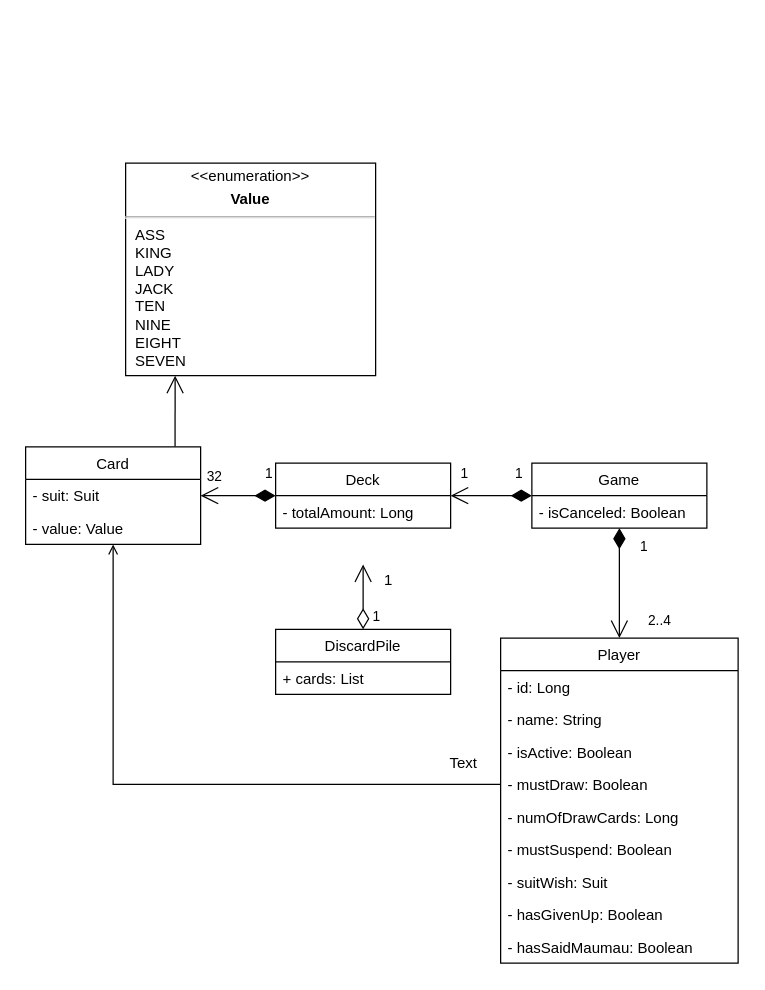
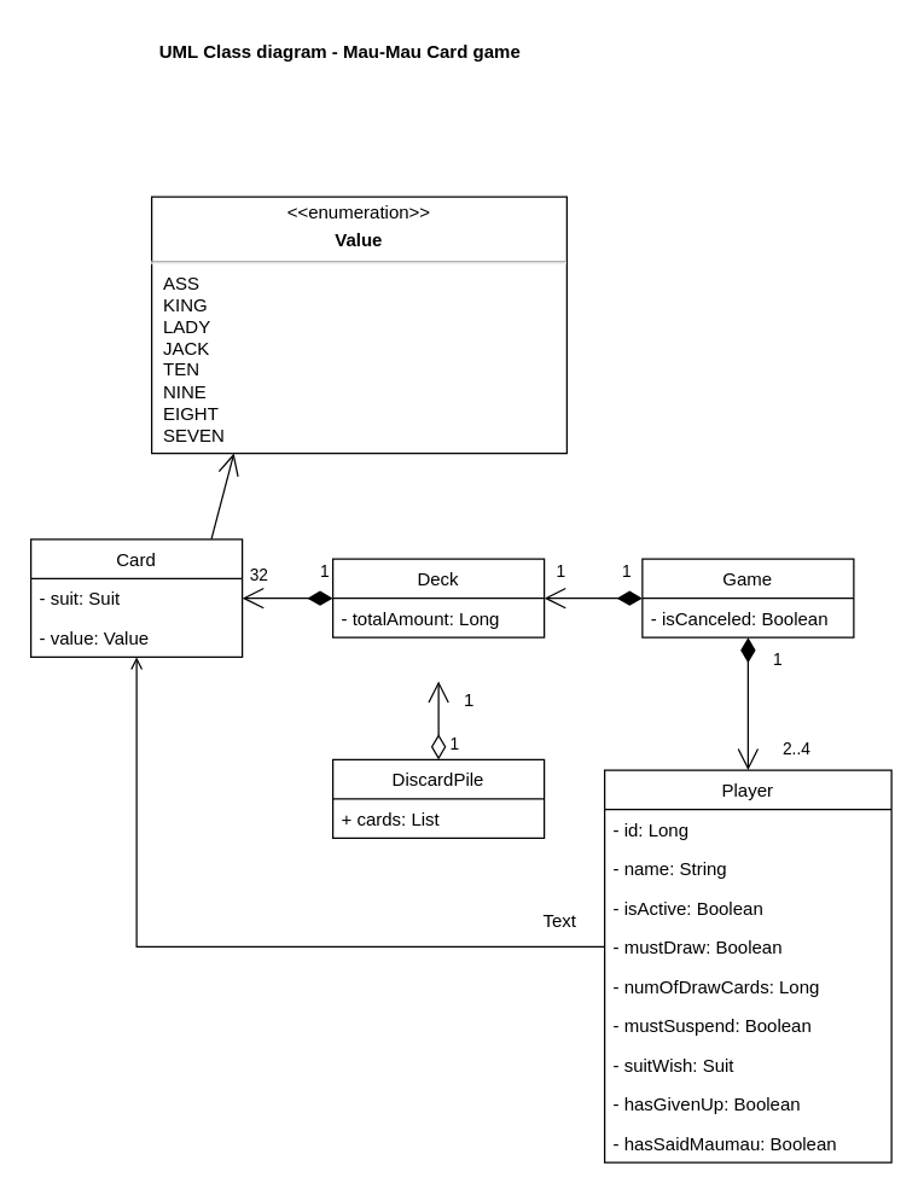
  <mxCell id="0" />
  <mxCell id="1" parent="0" />
  <mxCell id="2" value="Card" style="swimlane;fontStyle=0;childLayout=stackLayout;horizontal=1;startSize=26;fillColor=none;horizontalStack=0;resizeParent=1;resizeParentMax=0;resizeLast=0;collapsible=1;marginBottom=0;" parent="1" vertex="1"><mxGeometry x="20" y="357" width="140" height="78" as="geometry" /></mxCell>
  <mxCell id="3" value="- suit: Suit" style="text;strokeColor=none;fillColor=none;align=left;verticalAlign=top;spacingLeft=4;spacingRight=4;overflow=hidden;rotatable=0;points=[[0,0.5],[1,0.5]];portConstraint=eastwest;" parent="2" vertex="1"><mxGeometry y="26" width="140" height="26" as="geometry" /></mxCell>
  <mxCell id="4" value="- value: Value" style="text;strokeColor=none;fillColor=none;align=left;verticalAlign=top;spacingLeft=4;spacingRight=4;overflow=hidden;rotatable=0;points=[[0,0.5],[1,0.5]];portConstraint=eastwest;" parent="2" vertex="1"><mxGeometry y="52" width="140" height="26" as="geometry" /></mxCell>
  <mxCell id="5" value="Player" style="swimlane;fontStyle=0;childLayout=stackLayout;horizontal=1;startSize=26;fillColor=none;horizontalStack=0;resizeParent=1;resizeParentMax=0;resizeLast=0;collapsible=1;marginBottom=0;" parent="1" vertex="1"><mxGeometry x="400" y="510" width="190" height="260" as="geometry" /></mxCell>
  <mxCell id="6" value="- id: Long" style="text;strokeColor=none;fillColor=none;align=left;verticalAlign=top;spacingLeft=4;spacingRight=4;overflow=hidden;rotatable=0;points=[[0,0.5],[1,0.5]];portConstraint=eastwest;" parent="5" vertex="1"><mxGeometry y="26" width="190" height="26" as="geometry" /></mxCell>
  <mxCell id="7" value="- name: String" style="text;strokeColor=none;fillColor=none;align=left;verticalAlign=top;spacingLeft=4;spacingRight=4;overflow=hidden;rotatable=0;points=[[0,0.5],[1,0.5]];portConstraint=eastwest;" parent="5" vertex="1"><mxGeometry y="52" width="190" height="26" as="geometry" /></mxCell>
  <mxCell id="8" value="- isActive: Boolean" style="text;strokeColor=none;fillColor=none;align=left;verticalAlign=top;spacingLeft=4;spacingRight=4;overflow=hidden;rotatable=0;points=[[0,0.5],[1,0.5]];portConstraint=eastwest;" parent="5" vertex="1"><mxGeometry y="78" width="190" height="26" as="geometry" /></mxCell>
  <mxCell id="9" value="- mustDraw: Boolean" style="text;strokeColor=none;fillColor=none;align=left;verticalAlign=top;spacingLeft=4;spacingRight=4;overflow=hidden;rotatable=0;points=[[0,0.5],[1,0.5]];portConstraint=eastwest;" parent="5" vertex="1"><mxGeometry y="104" width="190" height="26" as="geometry" /></mxCell>
  <mxCell id="10" value="- numOfDrawCards: Long" style="text;strokeColor=none;fillColor=none;align=left;verticalAlign=top;spacingLeft=4;spacingRight=4;overflow=hidden;rotatable=0;points=[[0,0.5],[1,0.5]];portConstraint=eastwest;" parent="5" vertex="1"><mxGeometry y="130" width="190" height="26" as="geometry" /></mxCell>
  <mxCell id="11" value="- mustSuspend: Boolean" style="text;strokeColor=none;fillColor=none;align=left;verticalAlign=top;spacingLeft=4;spacingRight=4;overflow=hidden;rotatable=0;points=[[0,0.5],[1,0.5]];portConstraint=eastwest;" parent="5" vertex="1"><mxGeometry y="156" width="190" height="26" as="geometry" /></mxCell>
  <mxCell id="12" value="- suitWish: Suit" style="text;strokeColor=none;fillColor=none;align=left;verticalAlign=top;spacingLeft=4;spacingRight=4;overflow=hidden;rotatable=0;points=[[0,0.5],[1,0.5]];portConstraint=eastwest;" parent="5" vertex="1"><mxGeometry y="182" width="190" height="26" as="geometry" /></mxCell>
  <mxCell id="13" value="- hasGivenUp: Boolean" style="text;strokeColor=none;fillColor=none;align=left;verticalAlign=top;spacingLeft=4;spacingRight=4;overflow=hidden;rotatable=0;points=[[0,0.5],[1,0.5]];portConstraint=eastwest;" vertex="1" parent="5"><mxGeometry y="208" width="190" height="26" as="geometry" /></mxCell>
  <mxCell id="14" value="- hasSaidMaumau: Boolean" style="text;strokeColor=none;fillColor=none;align=left;verticalAlign=top;spacingLeft=4;spacingRight=4;overflow=hidden;rotatable=0;points=[[0,0.5],[1,0.5]];portConstraint=eastwest;" parent="5" vertex="1"><mxGeometry y="234" width="190" height="26" as="geometry" /></mxCell>
  <mxCell id="15" value="Deck" style="swimlane;fontStyle=0;childLayout=stackLayout;horizontal=1;startSize=26;fillColor=none;horizontalStack=0;resizeParent=1;resizeParentMax=0;resizeLast=0;collapsible=1;marginBottom=0;" parent="1" vertex="1"><mxGeometry x="220" y="370" width="140" height="52" as="geometry" /></mxCell>
  <mxCell id="16" value="- totalAmount: Long" style="text;strokeColor=none;fillColor=none;align=left;verticalAlign=top;spacingLeft=4;spacingRight=4;overflow=hidden;rotatable=0;points=[[0,0.5],[1,0.5]];portConstraint=eastwest;" parent="15" vertex="1"><mxGeometry y="26" width="140" height="26" as="geometry" /></mxCell>
  <mxCell id="17" value="DiscardPile" style="swimlane;fontStyle=0;childLayout=stackLayout;horizontal=1;startSize=26;fillColor=none;horizontalStack=0;resizeParent=1;resizeParentMax=0;resizeLast=0;collapsible=1;marginBottom=0;" parent="1" vertex="1"><mxGeometry x="220" y="503" width="140" height="52" as="geometry" /></mxCell>
  <mxCell id="18" value="+ cards: List" style="text;strokeColor=none;fillColor=none;align=left;verticalAlign=top;spacingLeft=4;spacingRight=4;overflow=hidden;rotatable=0;points=[[0,0.5],[1,0.5]];portConstraint=eastwest;" parent="17" vertex="1"><mxGeometry y="26" width="140" height="26" as="geometry" /></mxCell>
  <mxCell id="19" value="Game" style="swimlane;fontStyle=0;childLayout=stackLayout;horizontal=1;startSize=26;fillColor=none;horizontalStack=0;resizeParent=1;resizeParentMax=0;resizeLast=0;collapsible=1;marginBottom=0;" parent="1" vertex="1"><mxGeometry x="425" y="370" width="140" height="52" as="geometry" /></mxCell>
  <mxCell id="20" value="- isCanceled: Boolean" style="text;strokeColor=none;fillColor=none;align=left;verticalAlign=top;spacingLeft=4;spacingRight=4;overflow=hidden;rotatable=0;points=[[0,0.5],[1,0.5]];portConstraint=eastwest;" vertex="1" parent="19"><mxGeometry y="26" width="140" height="26" as="geometry" /></mxCell>
  <mxCell id="21" value="1" style="endArrow=open;html=1;endSize=12;startArrow=diamondThin;startSize=14;startFill=1;edgeStyle=orthogonalEdgeStyle;align=left;verticalAlign=bottom;rounded=0;entryX=1;entryY=0.5;entryDx=0;entryDy=0;" parent="1" source="15" target="3" edge="1"><mxGeometry x="-0.667" y="-9" relative="1" as="geometry"><mxPoint x="30" y="530" as="sourcePoint" /><mxPoint x="300" y="430" as="targetPoint" /><mxPoint as="offset" /><Array as="points"><mxPoint x="210" y="396" /><mxPoint x="210" y="396" /></Array></mxGeometry></mxCell>
  <mxCell id="22" value="32" style="edgeLabel;html=1;align=center;verticalAlign=middle;resizable=0;points=[];" parent="21" vertex="1" connectable="0"><mxGeometry x="0.752" y="-1" relative="1" as="geometry"><mxPoint x="3" y="-15" as="offset" /></mxGeometry></mxCell>
  <mxCell id="23" value="1" style="endArrow=open;html=1;endSize=12;startArrow=diamondThin;startSize=14;startFill=1;edgeStyle=orthogonalEdgeStyle;align=left;verticalAlign=bottom;rounded=0;" parent="1" source="19" target="5" edge="1"><mxGeometry x="-0.464" y="15" relative="1" as="geometry"><mxPoint x="488" y="430" as="sourcePoint" /><mxPoint x="550" y="270" as="targetPoint" /><Array as="points" /><mxPoint as="offset" /></mxGeometry></mxCell>
  <mxCell id="24" value="2..4" style="edgeLabel;html=1;align=center;verticalAlign=middle;resizable=0;points=[];" parent="23" vertex="1" connectable="0"><mxGeometry x="0.682" y="3" relative="1" as="geometry"><mxPoint x="28" y="-1" as="offset" /></mxGeometry></mxCell>
  <mxCell id="25" value="1" style="endArrow=open;html=1;endSize=12;startArrow=diamondThin;startSize=14;startFill=1;edgeStyle=orthogonalEdgeStyle;align=left;verticalAlign=bottom;rounded=0;" parent="1" source="19" target="15" edge="1"><mxGeometry x="-0.538" y="-9" relative="1" as="geometry"><mxPoint x="190" y="330" as="sourcePoint" /><mxPoint x="350" y="330" as="targetPoint" /><Array as="points"><mxPoint x="400" y="396" /><mxPoint x="400" y="396" /></Array><mxPoint as="offset" /></mxGeometry></mxCell>
  <mxCell id="26" value="1" style="edgeLabel;html=1;align=center;verticalAlign=middle;resizable=0;points=[];" parent="25" vertex="1" connectable="0"><mxGeometry x="0.687" y="1" relative="1" as="geometry"><mxPoint y="-20" as="offset" /></mxGeometry></mxCell>
- <mxCell id="27" value="&lt;p style=&quot;margin: 0px ; margin-top: 4px ; text-align: center&quot;&gt;&amp;lt;&amp;lt;enumeration&amp;gt;&amp;gt;&lt;b&gt;&lt;br&gt;&lt;/b&gt;&lt;/p&gt;&lt;p style=&quot;margin: 0px ; margin-top: 4px ; text-align: center&quot;&gt;&lt;b&gt;Value&lt;/b&gt;&lt;br&gt;&lt;b&gt;&lt;/b&gt;&lt;/p&gt;&lt;hr&gt;&lt;p style=&quot;margin: 0px ; margin-left: 8px ; text-align: left&quot;&gt;ASS&lt;/p&gt;&lt;p style=&quot;margin: 0px ; margin-left: 8px ; text-align: left&quot;&gt;KING&lt;br&gt;&lt;/p&gt;&lt;p style=&quot;margin: 0px ; margin-left: 8px ; text-align: left&quot;&gt;LADY&lt;br&gt;&lt;/p&gt;&lt;p style=&quot;margin: 0px ; margin-left: 8px ; text-align: left&quot;&gt;JACK&lt;/p&gt;&lt;p style=&quot;margin: 0px ; margin-left: 8px ; text-align: left&quot;&gt;TEN&lt;/p&gt;&lt;p style=&quot;margin: 0px ; margin-left: 8px ; text-align: left&quot;&gt;NINE&lt;/p&gt;&lt;p style=&quot;margin: 0px ; margin-left: 8px ; text-align: left&quot;&gt;EIGHT&lt;/p&gt;&lt;p style=&quot;margin: 0px ; margin-left: 8px ; text-align: left&quot;&gt;SEVEN&lt;br&gt;&lt;/p&gt;&lt;p style=&quot;margin: 0px ; margin-left: 8px ; text-align: left&quot;&gt;&lt;br&gt;&lt;/p&gt;&lt;p style=&quot;margin: 0px ; margin-left: 8px ; text-align: left&quot;&gt;&lt;br&gt;&lt;/p&gt;" style="shape=rect;html=1;overflow=fill;whiteSpace=wrap;" parent="1" vertex="1"><mxGeometry x="100" y="130" width="200" height="170" as="geometry" /></mxCell>
+ <mxCell id="27" value="&lt;p style=&quot;margin: 0px ; margin-top: 4px ; text-align: center&quot;&gt;&amp;lt;&amp;lt;enumeration&amp;gt;&amp;gt;&lt;b&gt;&lt;br&gt;&lt;/b&gt;&lt;/p&gt;&lt;p style=&quot;margin: 0px ; margin-top: 4px ; text-align: center&quot;&gt;&lt;b&gt;Value&lt;/b&gt;&lt;br&gt;&lt;b&gt;&lt;/b&gt;&lt;/p&gt;&lt;hr&gt;&lt;p style=&quot;margin: 0px ; margin-left: 8px ; text-align: left&quot;&gt;ASS&lt;/p&gt;&lt;p style=&quot;margin: 0px ; margin-left: 8px ; text-align: left&quot;&gt;KING&lt;br&gt;&lt;/p&gt;&lt;p style=&quot;margin: 0px ; margin-left: 8px ; text-align: left&quot;&gt;LADY&lt;br&gt;&lt;/p&gt;&lt;p style=&quot;margin: 0px ; margin-left: 8px ; text-align: left&quot;&gt;JACK&lt;/p&gt;&lt;p style=&quot;margin: 0px ; margin-left: 8px ; text-align: left&quot;&gt;TEN&lt;/p&gt;&lt;p style=&quot;margin: 0px ; margin-left: 8px ; text-align: left&quot;&gt;NINE&lt;/p&gt;&lt;p style=&quot;margin: 0px ; margin-left: 8px ; text-align: left&quot;&gt;EIGHT&lt;/p&gt;&lt;p style=&quot;margin: 0px ; margin-left: 8px ; text-align: left&quot;&gt;SEVEN&lt;br&gt;&lt;/p&gt;&lt;p style=&quot;margin: 0px ; margin-left: 8px ; text-align: left&quot;&gt;&lt;br&gt;&lt;/p&gt;&lt;p style=&quot;margin: 0px ; margin-left: 8px ; text-align: left&quot;&gt;&lt;br&gt;&lt;/p&gt;" style="shape=rect;html=1;overflow=fill;whiteSpace=wrap;" parent="1" vertex="1"><mxGeometry x="100" y="130" width="275" height="170" as="geometry" /></mxCell>
  <mxCell id="28" value="1" style="endArrow=open;html=1;endSize=12;startArrow=diamondThin;startSize=14;startFill=0;edgeStyle=orthogonalEdgeStyle;align=left;verticalAlign=bottom;rounded=0;exitX=0.5;exitY=0;exitDx=0;exitDy=0;" parent="1" source="17" edge="1"><mxGeometry x="-0.979" y="-6" relative="1" as="geometry"><mxPoint x="120" y="490" as="sourcePoint" /><mxPoint x="290" y="451" as="targetPoint" /><Array as="points"><mxPoint x="290" y="470" /><mxPoint x="290" y="470" /></Array><mxPoint as="offset" /></mxGeometry></mxCell>
  <mxCell id="29" value="1" style="text;html=1;resizable=0;autosize=1;align=center;verticalAlign=middle;points=[];fillColor=none;strokeColor=none;rounded=0;" parent="1" vertex="1"><mxGeometry x="300" y="454" width="20" height="20" as="geometry" /></mxCell>
  <mxCell id="30" value="" style="endArrow=open;endFill=1;endSize=12;html=1;rounded=0;exitX=0.854;exitY=-0.003;exitDx=0;exitDy=0;exitPerimeter=0;entryX=0.198;entryY=1;entryDx=0;entryDy=0;entryPerimeter=0;" parent="1" source="2" target="27" edge="1"><mxGeometry width="160" relative="1" as="geometry"><mxPoint x="120" y="330" as="sourcePoint" /><mxPoint x="280" y="330" as="targetPoint" /></mxGeometry></mxCell>
  <mxCell id="31" value="" style="edgeStyle=orthogonalEdgeStyle;rounded=0;orthogonalLoop=1;jettySize=auto;html=1;startArrow=none;startFill=0;endArrow=open;endFill=0;" edge="1" parent="1" source="9" target="2"><mxGeometry relative="1" as="geometry" /></mxCell>
+ <mxCell id="32" value="UML Class diagram - Mau-Mau Card game" style="text;align=center;fontStyle=1;verticalAlign=middle;spacingLeft=3;spacingRight=3;strokeColor=none;rotatable=0;points=[[0,0.5],[1,0.5]];portConstraint=eastwest;" vertex="1" parent="1"><mxGeometry x="30" y="20" width="390" height="26" as="geometry" /></mxCell>
  <mxCell id="33" value="Text" style="text;html=1;resizable=0;autosize=1;align=center;verticalAlign=middle;points=[];fillColor=none;strokeColor=none;rounded=0;" vertex="1" parent="1"><mxGeometry x="350" y="600" width="40" height="20" as="geometry" /></mxCell>
